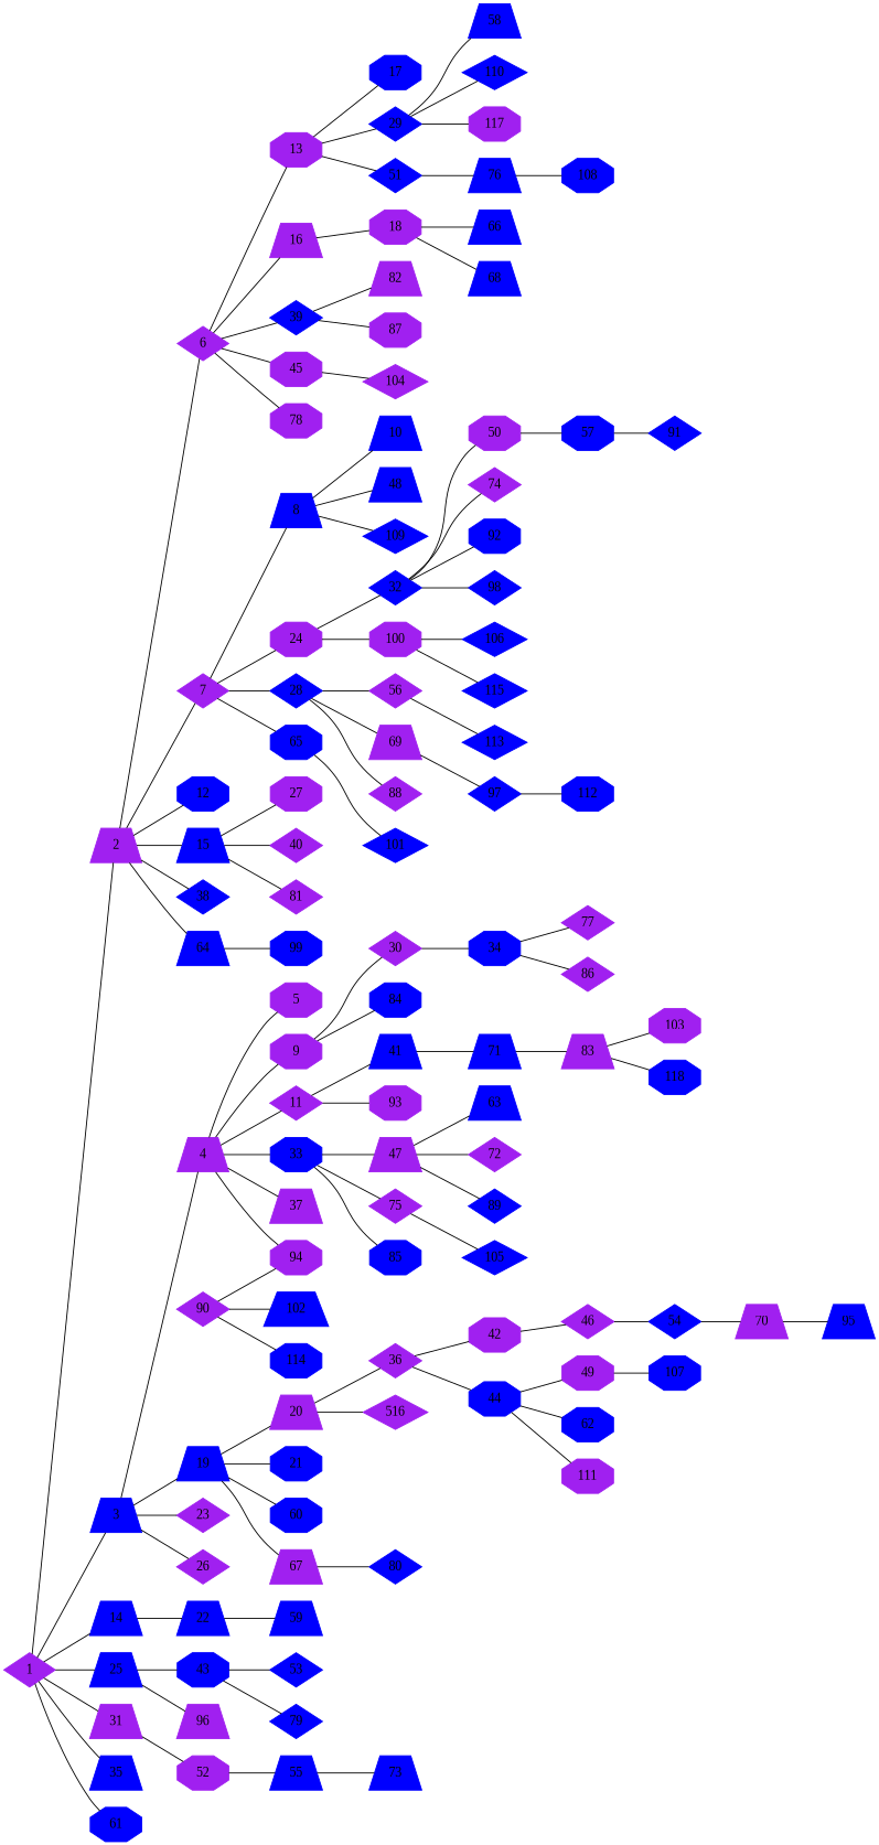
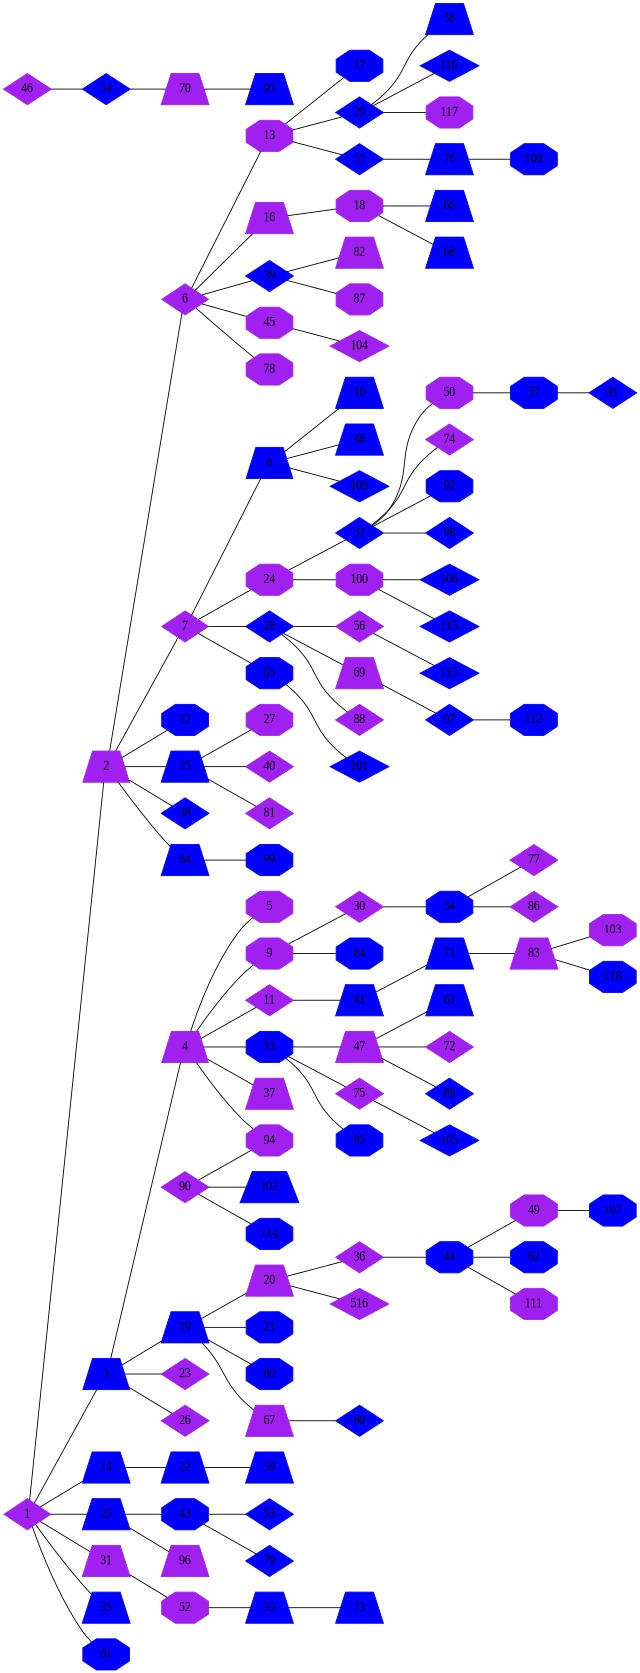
  graph {
    fontname="Liberation Serif"
    rankdir=LR
    node [color=blue fontname="Liberation Serif" shape=diamond style=filled]
    edge [fontname="Liberation Serif"]
    1 [color=purple]
    2 [color=purple shape=trapezium]
    3 [shape=trapezium]
    14 [shape=trapezium]
    25 [shape=trapezium]
    31 [color=purple shape=trapezium]
    35 [shape=trapezium]
    61 [shape=octagon]
    6 [color=purple]
    7 [color=purple]
    12 [shape=octagon]
    15 [shape=trapezium]
    38
    64 [shape=trapezium]
    4 [color=purple shape=trapezium]
    19 [shape=trapezium]
    23 [color=purple]
    26 [color=purple]
    22 [shape=trapezium]
    43 [shape=octagon]
    96 [color=purple shape=trapezium]
    52 [color=purple shape=octagon]
    13 [color=purple shape=octagon]
    16 [color=purple shape=trapezium]
    39
    45 [color=purple shape=octagon]
    78 [color=purple shape=octagon]
    8 [shape=trapezium]
    24 [color=purple shape=octagon]
    28
    65 [shape=octagon]
    27 [color=purple shape=octagon]
    40 [color=purple]
    81 [color=purple]
    99 [shape=octagon]
    5 [color=purple shape=octagon]
    9 [color=purple shape=octagon]
    11 [color=purple]
    33 [shape=octagon]
    37 [color=purple shape=trapezium]
    94 [color=purple shape=octagon]
    20 [color=purple shape=trapezium]
    21 [shape=octagon]
    60 [shape=octagon]
    67 [color=purple shape=trapezium]
    30 [color=purple]
    84 [shape=octagon]
    41 [shape=trapezium]
-   93 [color=purple shape=octagon]
    47 [color=purple shape=trapezium]
    75 [color=purple]
    85 [shape=octagon]
    90 [color=purple]
    102 [shape=trapezium]
    114 [shape=octagon]
    17 [shape=octagon]
    29
    51
    18 [color=purple shape=octagon]
    82 [color=purple shape=trapezium]
    87 [color=purple shape=octagon]
    104 [color=purple]
    10 [shape=trapezium]
    48 [shape=trapezium]
    109
    32
    100 [color=purple shape=octagon]
    56 [color=purple]
    69 [color=purple shape=trapezium]
    88 [color=purple]
    101
    34 [shape=octagon]
    71 [shape=trapezium]
    58 [shape=trapezium]
    110
    117 [color=purple shape=octagon]
    76 [shape=trapezium]
    59 [shape=trapezium]
    66 [shape=trapezium]
    68 [shape=trapezium]
    36 [color=purple]
    n82 [color=purple label=516]
    80
-   42 [color=purple shape=octagon]
    44 [shape=octagon]
    50 [color=purple shape=octagon]
    74 [color=purple]
    92 [shape=octagon]
    98
    106
    115
    53
    79
    113
    97
    77 [color=purple]
    86 [color=purple]
    55 [shape=trapezium]
    57 [shape=octagon]
    63 [shape=trapezium]
    72 [color=purple]
    89
    105
    46 [color=purple]
    49 [color=purple shape=octagon]
    62 [shape=octagon]
    111 [color=purple shape=octagon]
    83 [color=purple shape=trapezium]
    54
    107 [shape=octagon]
    70 [color=purple shape=trapezium]
    91
    108 [shape=octagon]
    73 [shape=trapezium]
    95 [shape=trapezium]
    112 [shape=octagon]
    103 [color=purple shape=octagon]
    118 [shape=octagon]
    1 -- 2
    1 -- 3
    1 -- 14
    1 -- 25
    1 -- 31
    1 -- 35
    1 -- 61
    2 -- 6
    2 -- 7
    2 -- 12
    2 -- 15
    2 -- 38
    2 -- 64
    3 -- 4
    3 -- 19
    3 -- 23
    3 -- 26
    14 -- 22
    25 -- 43
    25 -- 96
    31 -- 52
    6 -- 13
    6 -- 16
    6 -- 39
    6 -- 45
    6 -- 78
    7 -- 8
    7 -- 24
    7 -- 28
    7 -- 65
    15 -- 27
    15 -- 40
    15 -- 81
    64 -- 99
    4 -- 5
    4 -- 9
    4 -- 11
    4 -- 33
    4 -- 37
    4 -- 94
    19 -- 20
    19 -- 21
    19 -- 60
    19 -- 67
    22 -- 59
    43 -- 53
    43 -- 79
    52 -- 55
    13 -- 17
    13 -- 29
    13 -- 51
    16 -- 18
    39 -- 82
    39 -- 87
    45 -- 104
    8 -- 10
    8 -- 48
    8 -- 109
    24 -- 32
    24 -- 100
    28 -- 56
    28 -- 69
    28 -- 88
    65 -- 101
    9 -- 30
    9 -- 84
    11 -- 41
-   11 -- 93
    33 -- 47
    33 -- 75
    33 -- 85
    20 -- 36
    20 -- n82
    67 -- 80
    30 -- 34
    41 -- 71
    47 -- 63
    47 -- 72
    47 -- 89
    75 -- 105
    90 -- 94
    90 -- 102
    90 -- 114
    29 -- 58
    29 -- 110
    29 -- 117
    51 -- 76
    18 -- 66
    18 -- 68
    32 -- 50
    32 -- 74
    32 -- 92
    32 -- 98
    100 -- 106
    100 -- 115
    56 -- 113
    69 -- 97
    34 -- 77
    34 -- 86
    71 -- 83
    76 -- 108
-   36 -- 42
    36 -- 44
-   42 -- 46
    44 -- 49
    44 -- 62
    44 -- 111
    50 -- 57
    97 -- 112
    55 -- 73
    57 -- 91
    46 -- 54
    49 -- 107
    83 -- 103
    83 -- 118
    54 -- 70
    70 -- 95
  }
